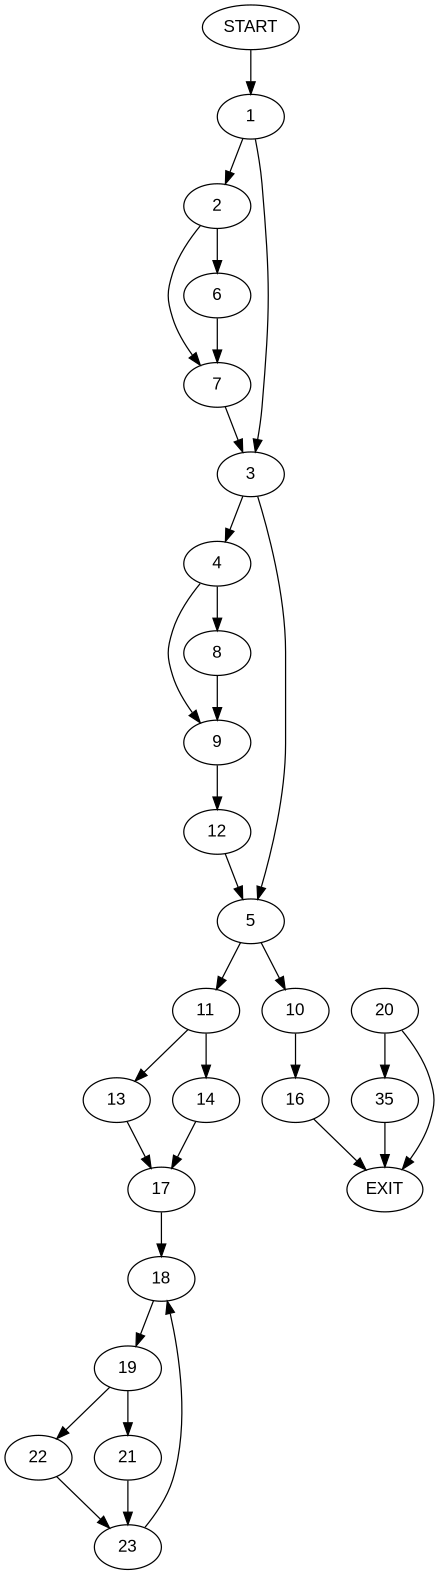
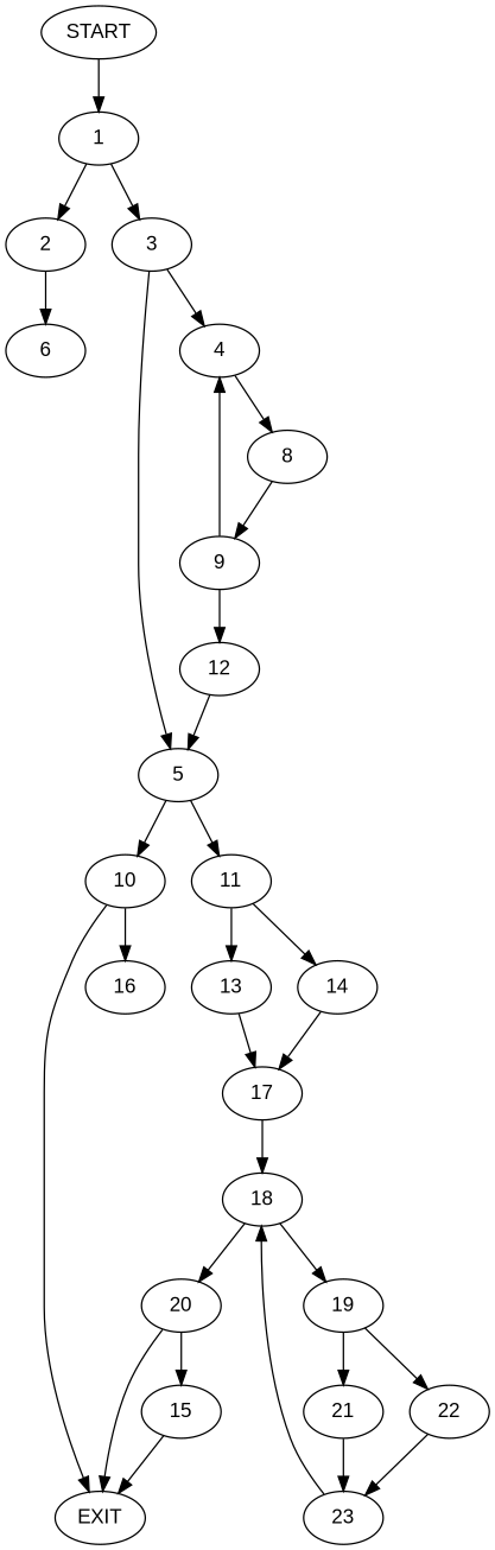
  digraph {
    fontname="Liberation Sans"
    node [fontname="Liberation Sans"]
    edge [fontname="Liberation Sans"]
    n1 [label=START]
    1
    2
    3
    n5 [label=EXIT]
    6
-   7
    4
    5
    8
    9
    10
    11
    12
    16
    13
    14
-   15 [label=35]
+   15
    17
    18
    19
    20
    21
    22
    23
    n1 -> 1
    1 -> 2
    1 -> 3
    2 -> 6
-   2 -> 7
    3 -> 4
    3 -> 5
-   6 -> 7
-   7 -> 3
    4 -> 8
-   4 -> 9
+   9 -> 4
    5 -> 10
    5 -> 11
    8 -> 9
    9 -> 12
    10 -> 16
    11 -> 13
    11 -> 14
    12 -> 5
-   16 -> n5
+   10 -> n5
    13 -> 17
    14 -> 17
    15 -> n5
    17 -> 18
    18 -> 19
+   18 -> 20
    19 -> 21
    19 -> 22
    20 -> n5
    20 -> 15
    21 -> 23
    22 -> 23
    23 -> 18
  }
